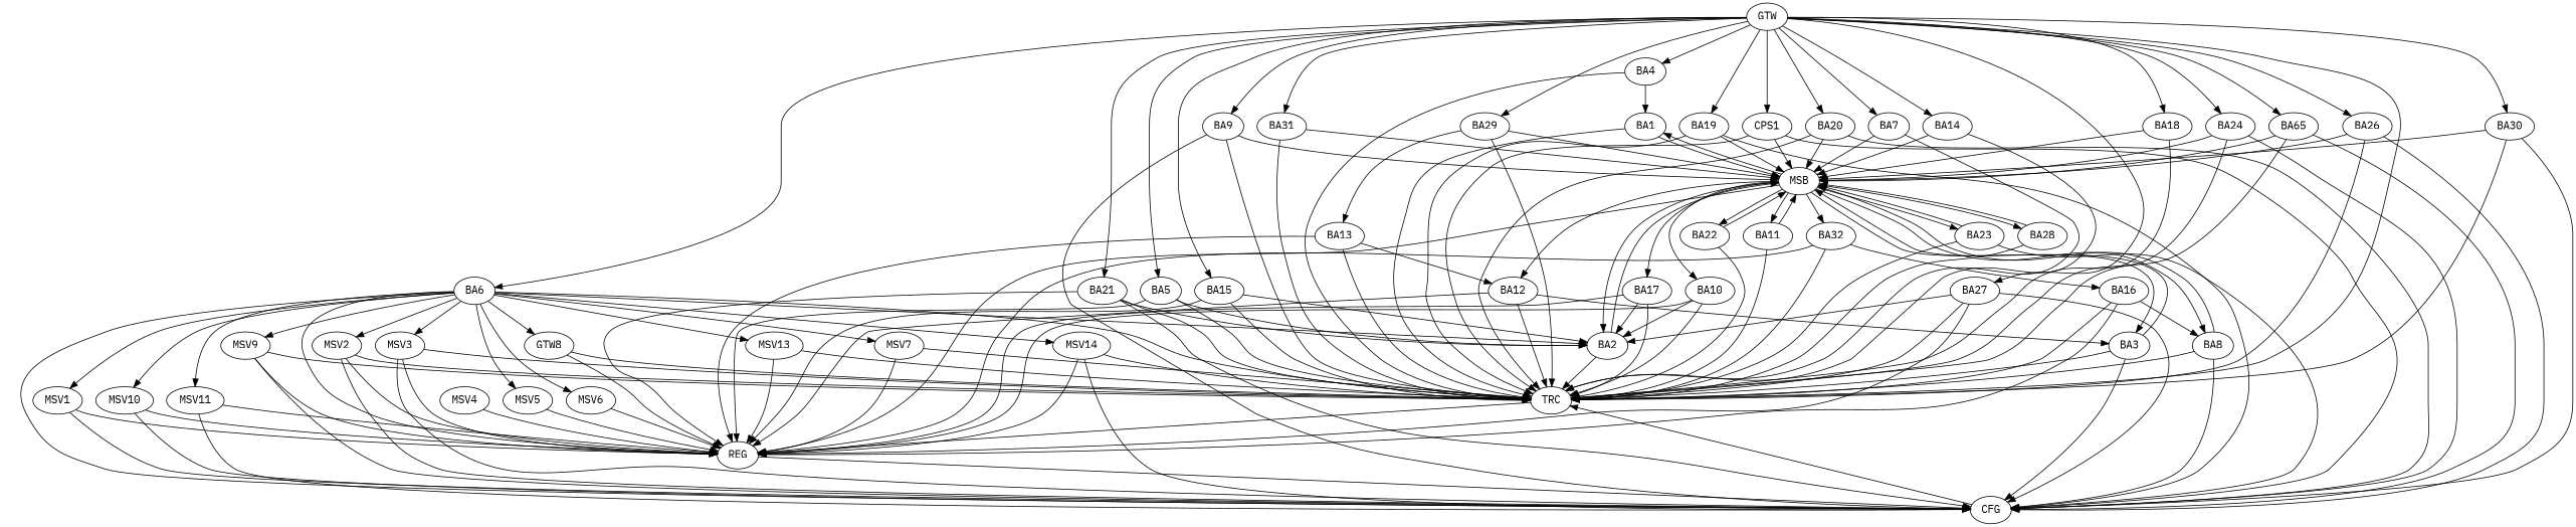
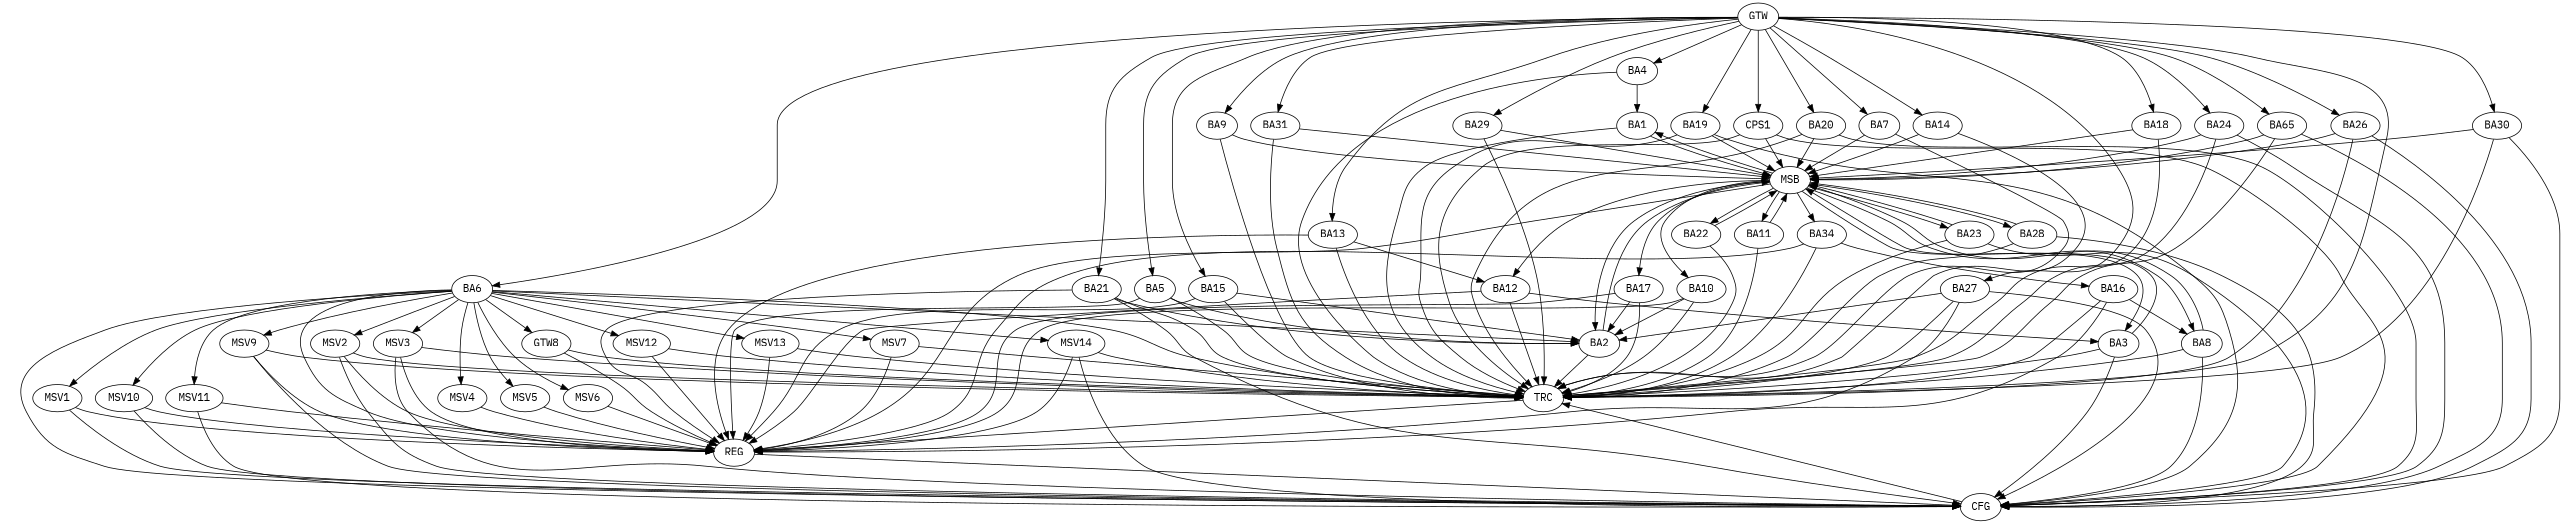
  strict digraph {
    fontname="IBM Plex Mono"
    node [fontname="IBM Plex Mono"]
    edge [fontname="IBM Plex Mono"]
    n1 [label=BA1]
    n2 [label=MSB]
    n3 [label=TRC]
    n4 [label=BA2]
    n5 [label=BA3]
    n6 [label=REG]
    n7 [label=BA8]
    n8 [label=BA10]
    n9 [label=BA11]
    n10 [label=BA12]
    n11 [label=BA17]
    n12 [label=BA22]
    n13 [label=BA23]
    n14 [label=BA28]
-   n15 [label=BA32]
+   n15 [label=BA34]
    n16 [label=CFG]
    n17 [label=BA4]
    n18 [label=BA5]
    n19 [label=BA6]
    n20 [label=MSV1]
    n21 [label=MSV2]
    n22 [label=MSV3]
    n23 [label=MSV4]
    n24 [label=MSV5]
    n25 [label=MSV6]
    n26 [label=MSV7]
    n27 [label=GTW8]
    n28 [label=MSV9]
    n29 [label=MSV10]
    n30 [label=MSV11]
+   n31 [label=MSV12]
    n32 [label=MSV13]
    n33 [label=MSV14]
    n34 [label=BA7]
    n35 [label=BA9]
    n36 [label=BA13]
    n37 [label=BA14]
    n38 [label=BA15]
    n39 [label=BA16]
    n40 [label=BA18]
    n41 [label=BA19]
    n42 [label=BA20]
    n43 [label=BA21]
    n44 [label=BA24]
    n45 [label=BA65]
    n46 [label=BA26]
    n47 [label=BA27]
    n48 [label=BA29]
    n49 [label=BA30]
    n50 [label=BA31]
    n51 [label=CPS1]
    n52 [label=GTW]
    n1 -> n2
    n1 -> n3
    n2 -> n1
    n2 -> n4
    n2 -> n5
    n2 -> n6
    n2 -> n7
    n2 -> n8
    n2 -> n9
    n2 -> n10
    n2 -> n11
    n2 -> n12
    n2 -> n13
    n2 -> n14
    n2 -> n15
    n3 -> n6
    n4 -> n2
    n4 -> n3
    n5 -> n2
    n5 -> n3
    n5 -> n16
    n6 -> n16
    n7 -> n2
    n7 -> n3
    n7 -> n16
    n8 -> n3
    n8 -> n4
    n8 -> n6
    n9 -> n2
    n9 -> n3
    n10 -> n3
    n10 -> n5
    n10 -> n6
    n11 -> n3
    n11 -> n4
    n11 -> n6
    n12 -> n2
    n12 -> n3
    n13 -> n2
    n13 -> n3
    n13 -> n16
    n14 -> n2
    n14 -> n3
    n15 -> n3
    n15 -> n6
    n15 -> n39
    n16 -> n3
    n17 -> n1
    n17 -> n3
    n18 -> n3
    n18 -> n4
    n18 -> n6
    n19 -> n3
    n19 -> n4
    n19 -> n6
    n19 -> n16
    n19 -> n20
    n19 -> n21
    n19 -> n22
+   n19 -> n23
    n19 -> n24
    n19 -> n25
    n19 -> n26
    n19 -> n27
    n19 -> n28
    n19 -> n29
    n19 -> n30
+   n19 -> n31
    n19 -> n32
    n19 -> n33
    n20 -> n6
    n20 -> n16
    n21 -> n3
    n21 -> n6
    n21 -> n16
    n22 -> n3
    n22 -> n6
    n22 -> n16
    n23 -> n6
    n24 -> n6
    n25 -> n6
    n26 -> n3
    n26 -> n6
    n27 -> n3
    n27 -> n6
    n28 -> n3
    n28 -> n6
    n28 -> n16
    n29 -> n6
    n29 -> n16
    n30 -> n6
    n30 -> n16
+   n31 -> n3
+   n31 -> n6
    n32 -> n3
    n32 -> n6
    n33 -> n3
    n33 -> n6
    n33 -> n16
    n34 -> n2
    n34 -> n3
    n35 -> n2
    n35 -> n3
-   n35 -> n16
+   n14 -> n16
    n36 -> n3
    n36 -> n6
    n36 -> n10
    n37 -> n2
    n37 -> n3
    n38 -> n3
    n38 -> n4
    n38 -> n6
    n39 -> n3
    n39 -> n6
    n39 -> n7
    n40 -> n2
    n40 -> n3
    n41 -> n2
    n41 -> n3
    n41 -> n16
    n42 -> n2
    n42 -> n3
    n42 -> n16
    n43 -> n3
    n43 -> n4
    n43 -> n6
    n43 -> n16
    n44 -> n2
    n44 -> n3
    n44 -> n16
    n45 -> n2
    n45 -> n3
    n45 -> n16
    n46 -> n2
    n46 -> n3
    n46 -> n16
    n47 -> n3
    n47 -> n4
    n47 -> n6
    n47 -> n16
    n48 -> n2
    n48 -> n3
    n49 -> n2
    n49 -> n3
    n49 -> n16
    n50 -> n2
    n50 -> n3
    n51 -> n2
    n51 -> n3
    n51 -> n16
    n52 -> n3
    n52 -> n17
    n52 -> n18
    n52 -> n19
    n52 -> n34
    n52 -> n35
-   n48 -> n36
+   n52 -> n36
    n52 -> n37
    n52 -> n38
    n52 -> n40
    n52 -> n41
    n52 -> n42
    n52 -> n43
    n52 -> n44
    n52 -> n45
    n52 -> n46
    n52 -> n47
    n52 -> n48
    n52 -> n49
    n52 -> n50
    n52 -> n51
  }
